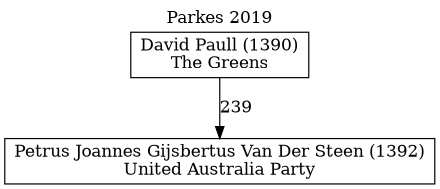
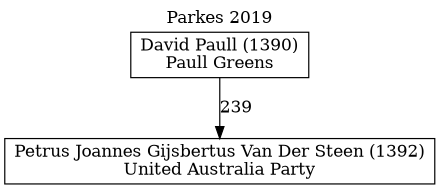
  digraph {
    label="Parkes 2019"
    labelloc=t
    mclimit=10
    node [shape=box]
    n1 [label="Petrus Joannes Gijsbertus Van Der Steen (1392)\nUnited Australia Party"]
-   n2 [label="David Paull (1390)\nThe Greens"]
+   n2 [label="David Paull (1390)\nPaull Greens"]
    n2 -> n1 [label=239]
  }
